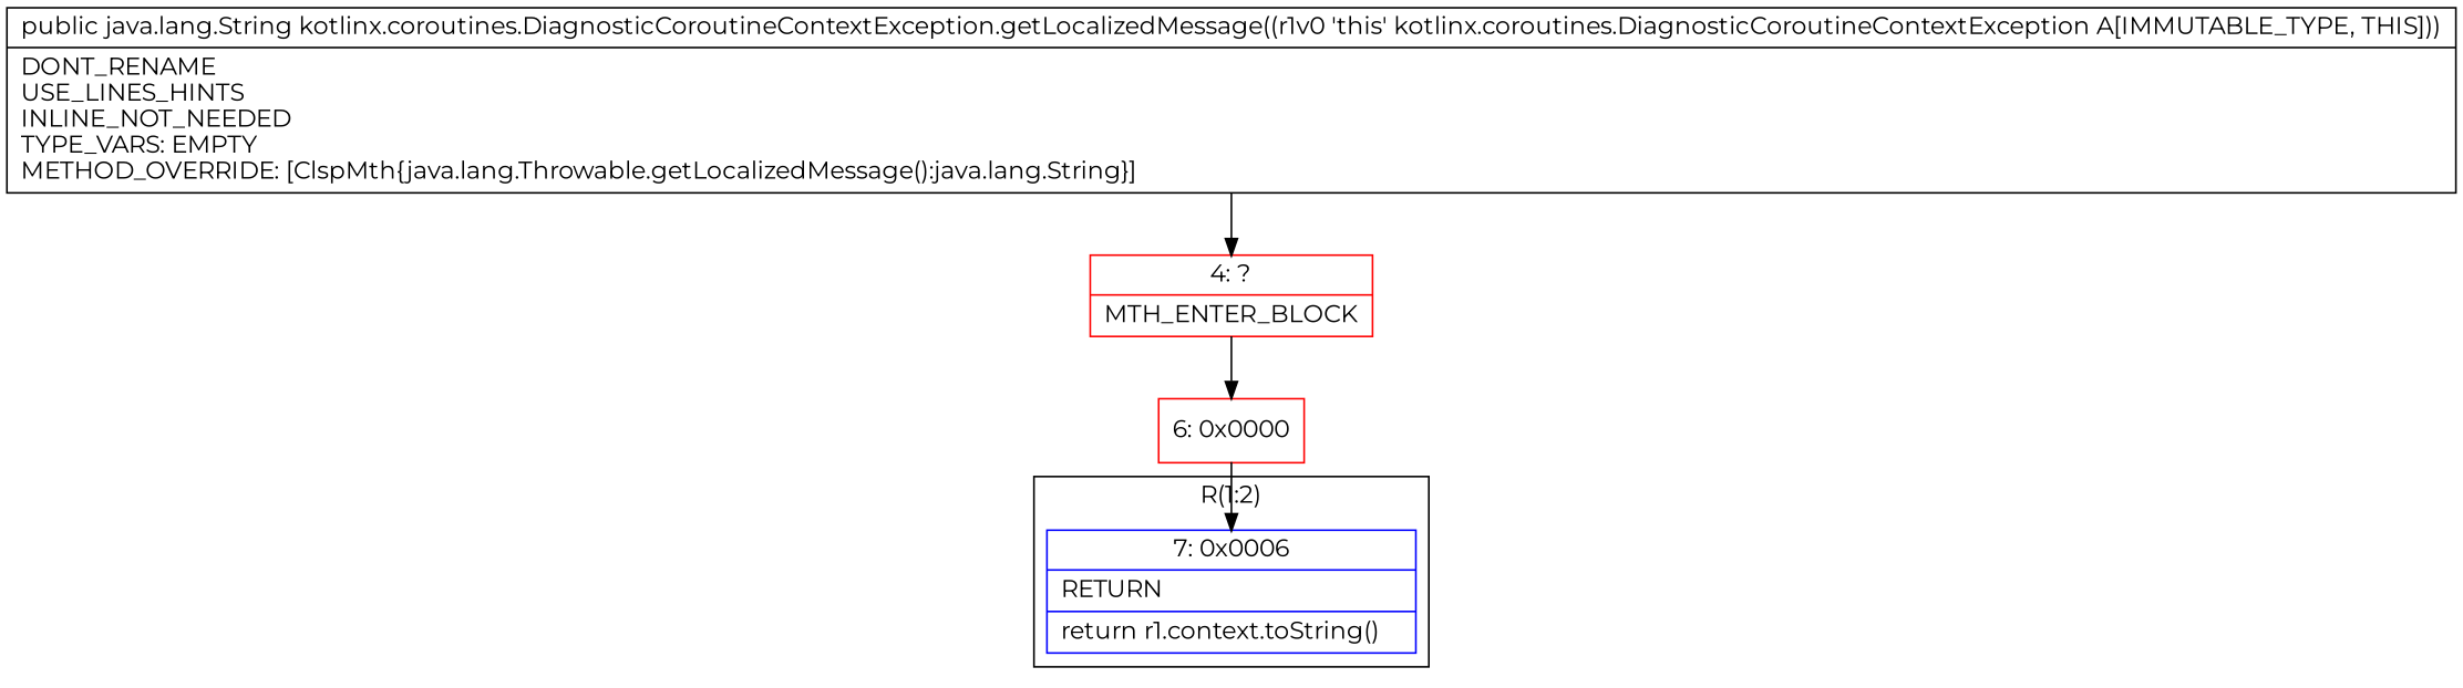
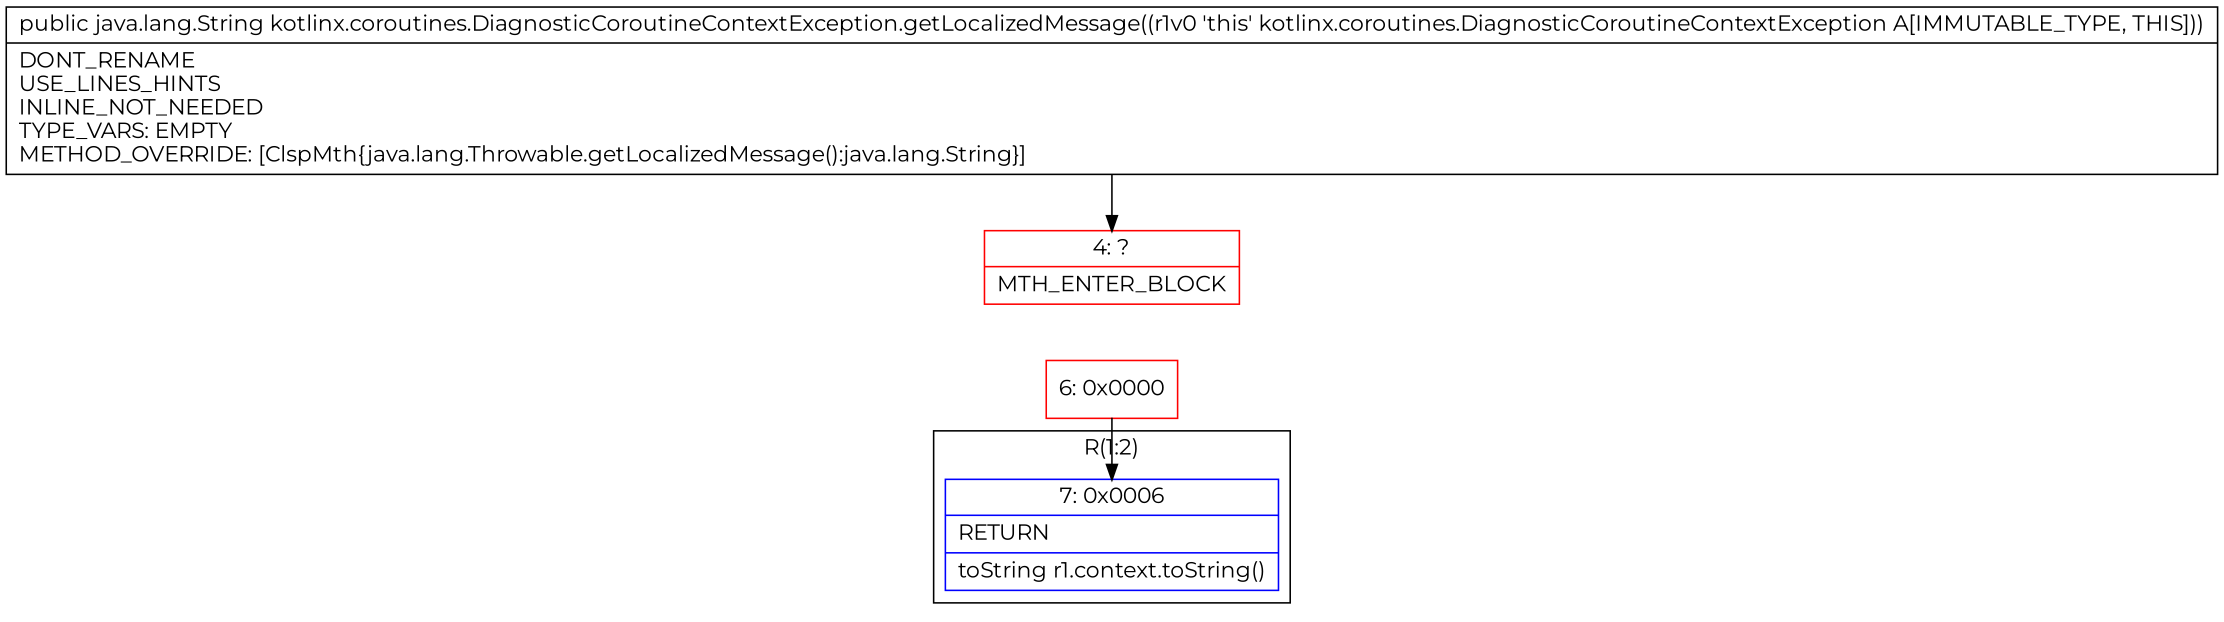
  digraph {
    fontname=Montserrat
    node [color=red fontname=Montserrat shape=record]
    edge [fontname=Montserrat]
-   n1 [color=blue label="{7\:\ 0x0006|RETURN\l|return r1.context.toString()\l}"]
+   n1 [color=blue label="{7\:\ 0x0006|RETURN\l|toString r1.context.toString()\l}"]
    n2 [label="{4\:\ ?|MTH_ENTER_BLOCK\l}"]
    n3 [label="{6\:\ 0x0000}"]
    n4 [label="{public java.lang.String kotlinx.coroutines.DiagnosticCoroutineContextException.getLocalizedMessage((r1v0 'this' kotlinx.coroutines.DiagnosticCoroutineContextException A[IMMUTABLE_TYPE, THIS]))  | DONT_RENAME\lUSE_LINES_HINTS\lINLINE_NOT_NEEDED\lTYPE_VARS: EMPTY\lMETHOD_OVERRIDE: [ClspMth\{java.lang.Throwable.getLocalizedMessage():java.lang.String\}]\l}" color=""]
    subgraph cluster_1 {
      label="R(1:2)"
      n1
    }
-   n2 -> n3
    n3 -> n1
    n4 -> n2
  }
